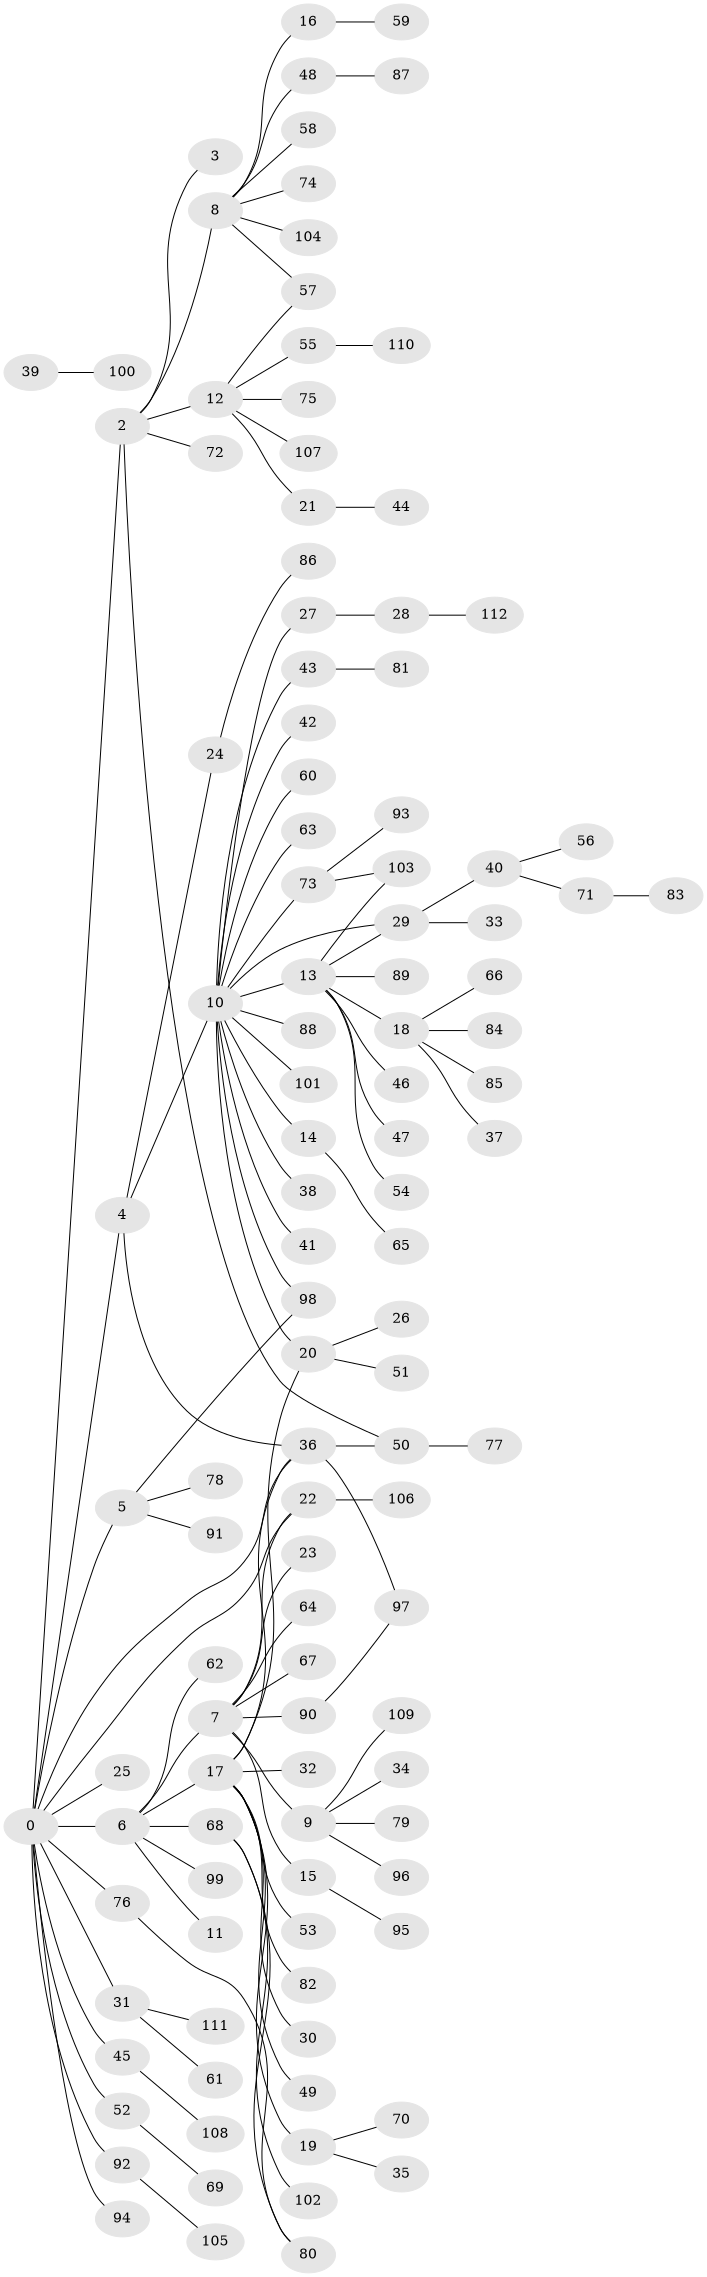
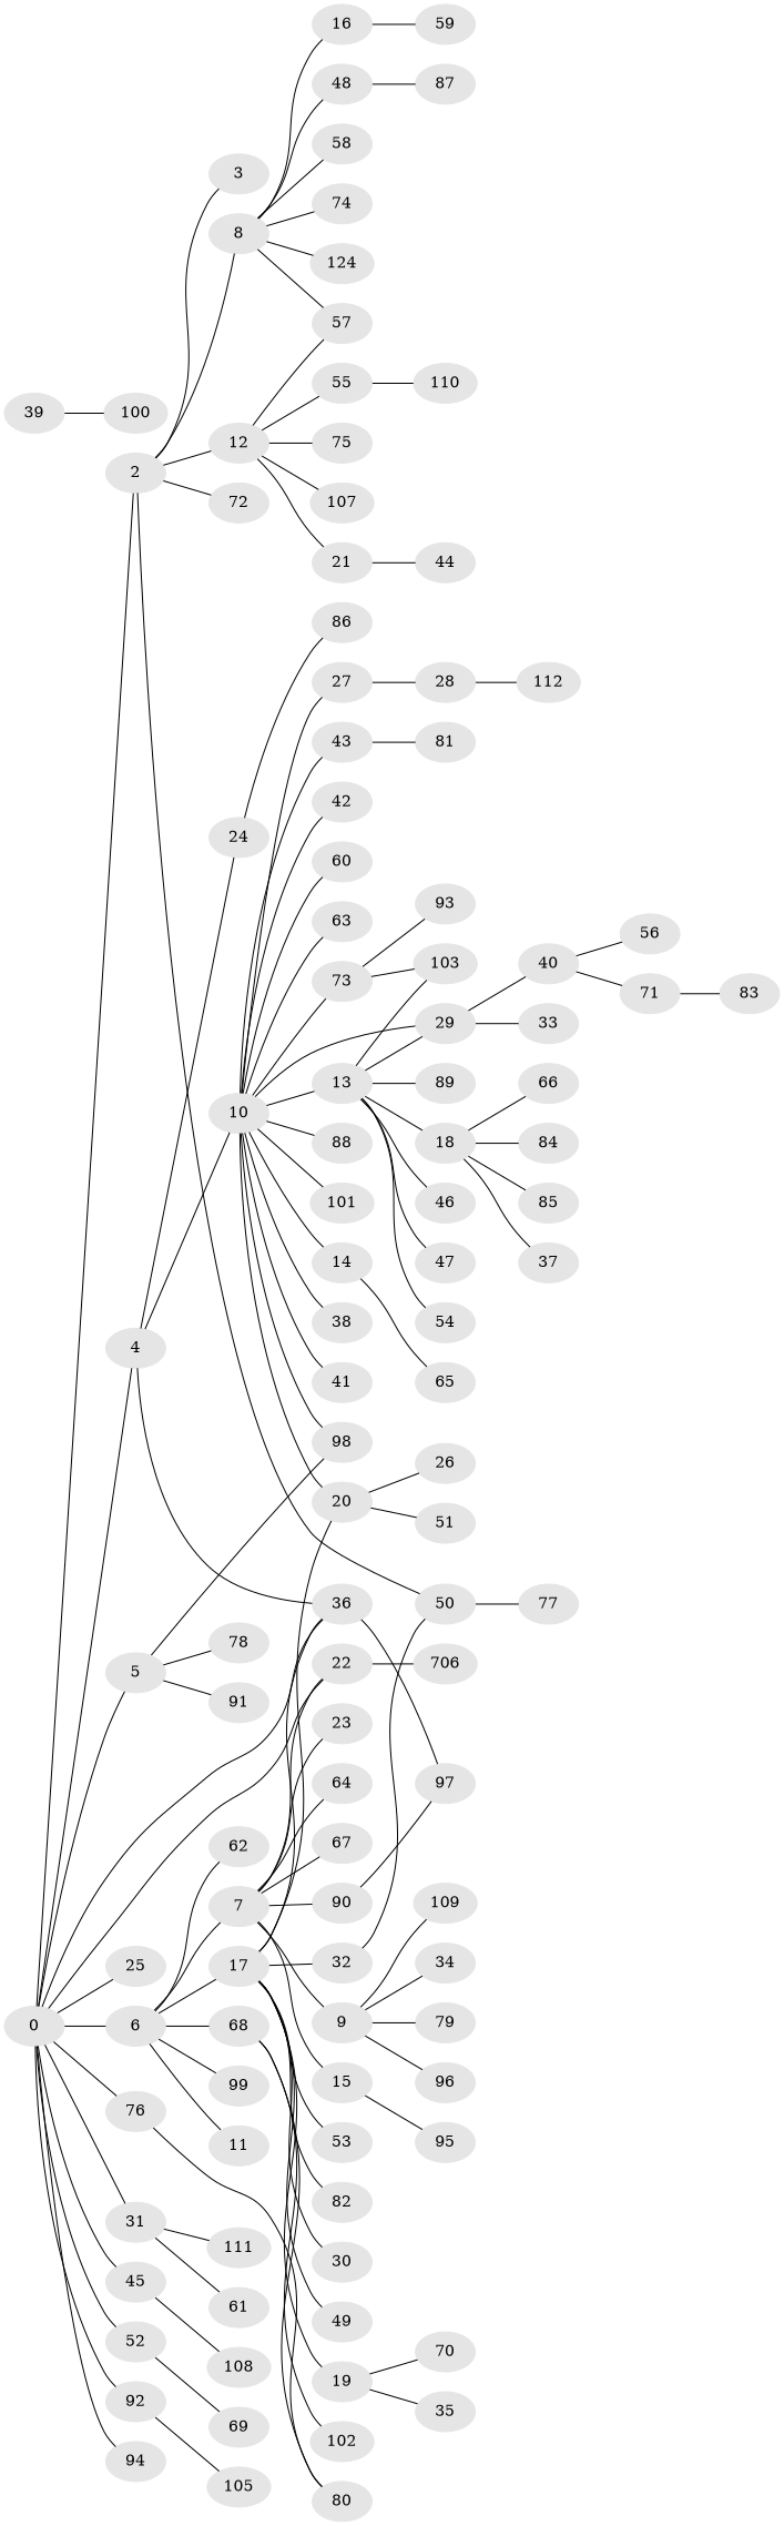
  graph {
    rankdir=LR
    node [color=gray90 style=filled]
    n1 [label=0]
    2
    4
    5
    6
    22
    25
    31
    36
    45
    52
    76
    92
    94
    3
    8
    12
    50
    72
    10
    24
    78
    91
    98
    7
    11
    17
    62
    68
    99
-   106
+   106 [label=706]
    61
    111
    97
    108
    69
    80
    105
    16
    48
    57
    58
    74
-   104
+   104 [label=124]
    21
    55
    75
    107
    77
    13
    14
    20
    27
    29
    38
    41
    42
    43
    60
    63
    73
    88
    101
    86
    9
    15
    23
    64
    67
    90
    19
    30
    32
    49
    53
    82
    102
    34
    79
    96
    109
    95
    59
    87
    18
    46
    47
    54
    89
    103
    65
    26
    51
    28
    33
    40
    39
    100
    81
    93
    44
    110
    37
    66
    84
    85
    35
    70
    112
    56
    71
    83
    n1 -- 2
    n1 -- 4
    n1 -- 5
    n1 -- 6
    n1 -- 22
    n1 -- 25
    n1 -- 31
    n1 -- 36
    n1 -- 45
    n1 -- 52
    n1 -- 76
    n1 -- 92
    n1 -- 94
    2 -- 3
    2 -- 8
    2 -- 12
    2 -- 50
    2 -- 72
    4 -- 36
    4 -- 10
    4 -- 24
    5 -- 78
    5 -- 91
    5 -- 98
    6 -- 7
    6 -- 11
    6 -- 17
    6 -- 62
    6 -- 68
    6 -- 99
    22 -- 106
    31 -- 61
    31 -- 111
-   36 -- 50
+   32 -- 50
    36 -- 97
    45 -- 108
    52 -- 69
    76 -- 80
    92 -- 105
    8 -- 16
    8 -- 48
    8 -- 57
    8 -- 58
    8 -- 74
    8 -- 104
    12 -- 57
    12 -- 21
    12 -- 55
    12 -- 75
    12 -- 107
    50 -- 77
    10 -- 98
    10 -- 13
    10 -- 14
    10 -- 20
    10 -- 27
    10 -- 29
    10 -- 38
    10 -- 41
    10 -- 42
    10 -- 43
    10 -- 60
    10 -- 63
    10 -- 73
    10 -- 88
    10 -- 101
    24 -- 86
    7 -- 22
    7 -- 9
    7 -- 15
    7 -- 23
    7 -- 64
    7 -- 67
    7 -- 90
    17 -- 36
    17 -- 20
    17 -- 19
    17 -- 30
    17 -- 32
    17 -- 49
    17 -- 53
    17 -- 82
    68 -- 80
    68 -- 102
    16 -- 59
    48 -- 87
    21 -- 44
    55 -- 110
    13 -- 29
    13 -- 18
    13 -- 46
    13 -- 47
    13 -- 54
    13 -- 89
    13 -- 103
    14 -- 65
    20 -- 26
    20 -- 51
    27 -- 28
    29 -- 33
    29 -- 40
    43 -- 81
    73 -- 103
    73 -- 93
    9 -- 34
    9 -- 79
    9 -- 96
    9 -- 109
    15 -- 95
    90 -- 97
    19 -- 35
    19 -- 70
    18 -- 37
    18 -- 66
    18 -- 84
    18 -- 85
    28 -- 112
    40 -- 56
    40 -- 71
    39 -- 100
    71 -- 83
  }
